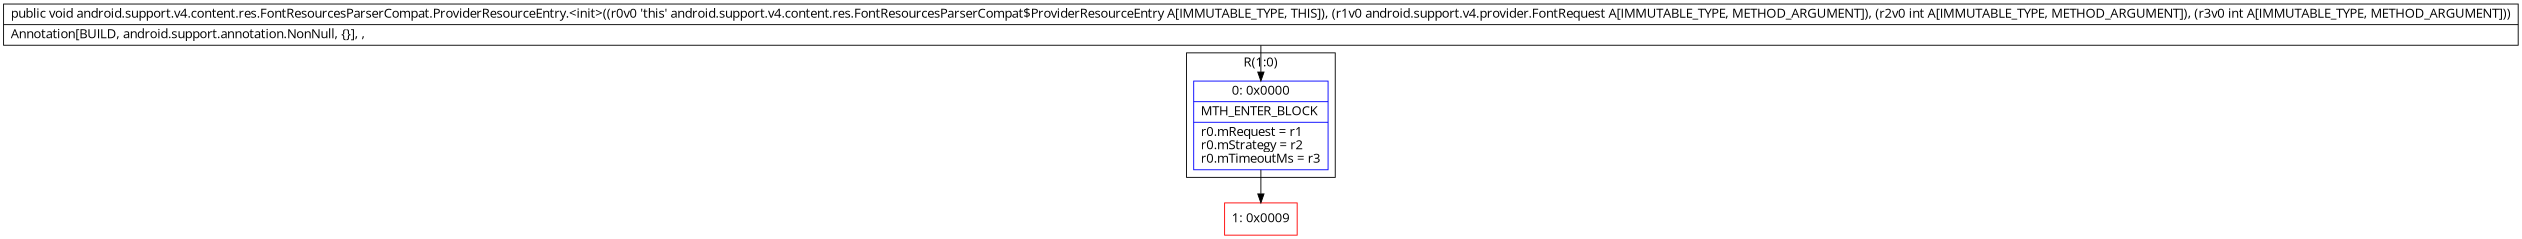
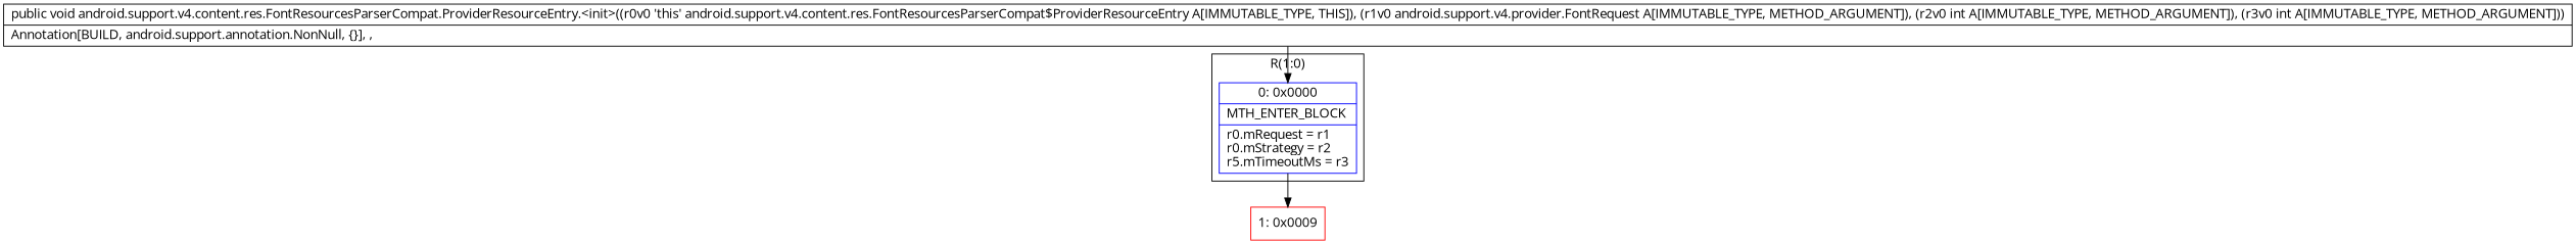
  digraph {
    fontname="Open Sans"
    node [shape=record fontname="Open Sans"]
    edge [fontname="Open Sans"]
-   n1 [color=blue label="{0\:\ 0x0000|MTH_ENTER_BLOCK\l|r0.mRequest = r1\lr0.mStrategy = r2\lr0.mTimeoutMs = r3\l}"]
+   n1 [color=blue label="{0\:\ 0x0000|MTH_ENTER_BLOCK\l|r0.mRequest = r1\lr0.mStrategy = r2\lr5.mTimeoutMs = r3\l}"]
    n2 [color=red label="{1\:\ 0x0009}"]
    n3 [label="{public void android.support.v4.content.res.FontResourcesParserCompat.ProviderResourceEntry.\<init\>((r0v0 'this' android.support.v4.content.res.FontResourcesParserCompat$ProviderResourceEntry A[IMMUTABLE_TYPE, THIS]), (r1v0 android.support.v4.provider.FontRequest A[IMMUTABLE_TYPE, METHOD_ARGUMENT]), (r2v0 int A[IMMUTABLE_TYPE, METHOD_ARGUMENT]), (r3v0 int A[IMMUTABLE_TYPE, METHOD_ARGUMENT]))  | Annotation[BUILD, android.support.annotation.NonNull, \{\}], , \l}"]
    subgraph cluster_1 {
      label="R(1:0)"
      n1
    }
    n1 -> n2
    n3 -> n1
  }
